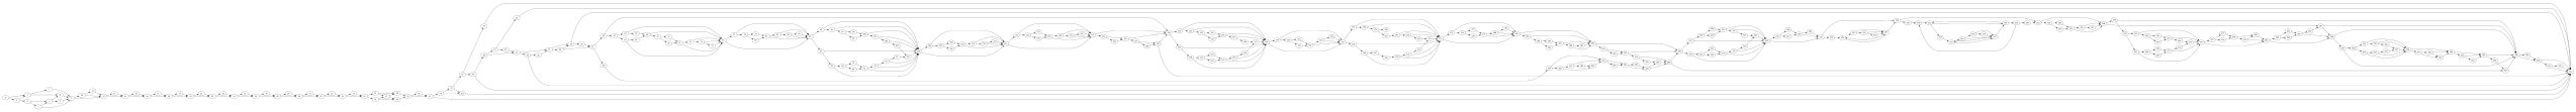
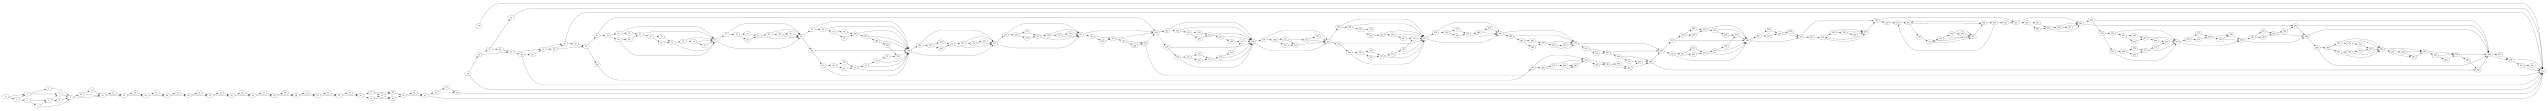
  digraph {
    fontname="JetBrains Mono"
    rankdir=LR
    node [fontname="JetBrains Mono"]
    edge [fontname="JetBrains Mono"]
    0
    1
    6
    2
    8
    7
    3
    4
    9
    5
    10
    12
    11
    13
    14
    15
    16
    17
    18
    19
    20
    21
    22
    23
    24
    25
    26
    27
    28
    29
    30
    31
    32
    33
    34
    35
    36
    37
    46
    38
    47
    48
    39
    40
    41
    42
    314
    43
    313
-   44
    45
    49
    50
    51
    54
    52
    53
    55
    57
    56
    58
    59
    61
    60
    62
    196
    63
    130
    199
    64
    69
    131
    139
    65
    76
    70
    66
    77
    85
    67
    68
    71
    72
    73
    74
    75
    78
    86
    95
    79
    80
    81
    82
    83
    84
    87
    105
    96
    88
    106
    114
    89
    90
    91
    92
    93
    94
    104
    97
    98
    99
    100
    101
    102
    103
    107
    115
    123
    108
    109
    110
    111
    112
    113
    116
    124
    117
    118
    119
    120
    121
    122
    125
    126
    127
    128
    129
    132
    148
    140
    133
    149
    156
    134
    135
    136
    137
    138
    147
    141
    142
    143
    144
    145
    146
    150
    157
    165
    151
    152
    153
    154
    155
    158
    174
    166
    159
    175
    182
    160
    161
    162
    163
    164
    173
    167
    168
+   169
    170
    171
    172
    176
    183
    190
    177
    178
    179
    180
    181
    184
    191
    209
    185
    186
    187
    188
    189
    192
    193
    210
    217
    194
    195
    208
    207
    307
    197
    198
    202
    200
    201
    203
    204
    205
    206
    308
    211
    225
    218
    212
    213
    226
    231
    214
    215
    216
    224
    219
    220
    221
    222
    223
    227
    228
    232
    238
    229
    230
    233
    239
    251
    234
    237
    235
    236
    240
    252
    258
    241
    242
    248
    243
    249
    244
    n255 [label=947]
    245
    246
    250
    253
    254
    259
    287
    255
    256
    257
    260
    288
    261
    267
    309
    310
    262
    274
    268
    263
    264
    275
    281
    265
    266
    273
    269
    270
    271
    272
    276
    277
    282
    278
    279
    280
    283
    284
    289
    285
    286
    290
    291
    294
    292
    298
    295
    293
    299
    302
    297
    296
    300
    301
    303
    305
    304
    306
    311
    312
    0 -> 1
    0 -> 6
    1 -> 6
    1 -> 2
    6 -> 8
    6 -> 7
    2 -> 3
    2 -> 4
    8 -> 9
    7 -> 9
    3 -> 4
    3 -> 9
    4 -> 8
    4 -> 5
    9 -> 10
    9 -> 12
    5 -> 9
    10 -> 12
    10 -> 11
    12 -> 13
    12 -> 14
    11 -> 12
    13 -> 14
    14 -> 15
    14 -> 16
    15 -> 16
    16 -> 17
    16 -> 18
    17 -> 18
    18 -> 19
    18 -> 20
    19 -> 20
    20 -> 21
    20 -> 22
    21 -> 22
    22 -> 23
    22 -> 24
    23 -> 24
    24 -> 25
    24 -> 26
    25 -> 26
    26 -> 27
    26 -> 28
    27 -> 28
    28 -> 29
    28 -> 30
    29 -> 30
    30 -> 31
    30 -> 32
    31 -> 32
    32 -> 33
    32 -> 34
    33 -> 34
    34 -> 35
    34 -> 36
    35 -> 36
    36 -> 37
    36 -> 46
    37 -> 38
    37 -> 47
    46 -> 47
    46 -> 48
    38 -> 39
    47 -> 38
    47 -> 48
    48 -> 39
    39 -> 40
    39 -> 41
    40 -> 41
    41 -> 42
    41 -> 314
    42 -> 43
    42 -> 313
    43 -> 313
-   43 -> 44
    313 -> 314
-   44 -> 45
-   44 -> 49
    45 -> 314
    49 -> 314
    49 -> 50
    50 -> 51
    50 -> 54
    51 -> 52
    51 -> 53
    54 -> 55
    54 -> 57
    52 -> 314
    53 -> 54
    55 -> 314
    55 -> 56
    57 -> 58
    57 -> 59
    56 -> 57
    58 -> 59
    58 -> 61
    59 -> 314
    59 -> 60
    61 -> 62
    61 -> 196
    60 -> 61
    62 -> 63
    62 -> 130
    196 -> 199
    63 -> 64
    63 -> 69
    130 -> 131
    130 -> 139
    199 -> 202
    199 -> 200
    64 -> 65
    64 -> 76
    69 -> 76
    69 -> 70
    131 -> 132
    131 -> 148
    139 -> 148
    139 -> 140
    65 -> 66
    76 -> 77
    76 -> 85
    70 -> 66
    66 -> 76
    66 -> 67
    77 -> 85
    77 -> 78
    85 -> 86
    85 -> 95
    67 -> 68
    67 -> 71
    68 -> 72
    71 -> 72
    72 -> 76
    72 -> 73
    73 -> 76
    73 -> 74
    74 -> 76
    74 -> 75
    75 -> 76
    78 -> 79
    78 -> 80
    86 -> 87
    86 -> 105
    95 -> 105
    95 -> 96
    79 -> 81
    80 -> 81
    81 -> 85
    81 -> 82
    82 -> 85
    82 -> 83
    83 -> 85
    83 -> 84
    84 -> 85
    87 -> 105
    87 -> 88
    105 -> 106
    105 -> 114
    96 -> 105
    96 -> 97
    88 -> 89
    88 -> 90
    106 -> 114
    106 -> 107
    114 -> 115
    114 -> 123
    89 -> 91
    90 -> 91
    91 -> 105
    91 -> 92
    92 -> 105
    92 -> 93
    93 -> 105
    93 -> 94
    94 -> 104
    104 -> 105
    97 -> 98
    97 -> 99
    98 -> 100
    99 -> 100
    100 -> 105
    100 -> 101
    101 -> 105
    101 -> 102
    102 -> 105
    102 -> 103
    103 -> 104
    107 -> 108
    107 -> 109
    115 -> 123
    115 -> 116
    123 -> 130
    123 -> 124
    108 -> 110
    109 -> 110
    110 -> 114
    110 -> 111
    111 -> 114
    111 -> 112
    112 -> 114
    112 -> 113
    113 -> 114
    116 -> 117
    116 -> 118
    124 -> 125
    124 -> 126
    117 -> 119
    118 -> 119
    119 -> 123
    119 -> 120
    120 -> 123
    120 -> 121
    121 -> 123
    121 -> 122
    122 -> 123
    125 -> 126
    126 -> 130
    126 -> 127
    127 -> 128
    127 -> 129
    128 -> 129
    129 -> 314
    129 -> 130
    132 -> 148
    132 -> 133
    148 -> 149
    148 -> 156
    140 -> 148
    140 -> 141
    133 -> 134
    133 -> 135
    149 -> 156
    149 -> 150
    156 -> 157
    156 -> 165
    134 -> 136
    135 -> 136
    136 -> 148
    136 -> 137
    137 -> 148
    137 -> 138
    138 -> 147
    147 -> 148
    141 -> 142
    141 -> 143
    142 -> 144
    143 -> 144
    144 -> 148
    144 -> 145
    145 -> 148
    145 -> 146
    146 -> 147
    150 -> 151
    150 -> 152
    157 -> 158
    157 -> 174
    165 -> 174
    165 -> 166
    151 -> 153
    152 -> 153
    153 -> 156
-   153 -> 154
+   151 -> 154
    154 -> 156
    154 -> 155
    155 -> 156
    158 -> 174
    158 -> 159
    174 -> 175
    174 -> 182
    166 -> 174
    166 -> 167
    159 -> 160
    159 -> 161
    175 -> 182
    175 -> 176
    182 -> 183
    182 -> 190
    161 -> 162
    162 -> 174
    162 -> 163
    163 -> 174
    163 -> 164
    164 -> 173
    173 -> 174
    167 -> 168
+   167 -> 169
    168 -> 170
+   169 -> 170
    170 -> 174
    170 -> 171
    171 -> 174
    171 -> 172
    172 -> 173
    176 -> 177
    176 -> 178
    183 -> 190
    183 -> 184
    190 -> 191
    190 -> 209
    177 -> 179
    178 -> 179
    179 -> 182
    179 -> 180
    180 -> 182
    180 -> 181
    181 -> 182
    184 -> 185
    184 -> 186
    191 -> 192
    191 -> 193
    209 -> 210
    209 -> 217
    185 -> 187
    186 -> 187
    187 -> 190
    187 -> 188
    188 -> 190
    188 -> 189
    189 -> 190
    192 -> 193
    193 -> 209
    193 -> 194
    210 -> 211
    210 -> 225
    217 -> 225
    217 -> 218
    194 -> 195
    194 -> 208
    195 -> 207
    208 -> 209
    208 -> 307
    207 -> 208
    307 -> 308
    197 -> 198
    197 -> 202
    198 -> 201
    202 -> 203
    202 -> 204
    200 -> 197
    200 -> 201
    201 -> 202
    203 -> 204
    204 -> 205
    204 -> 206
    205 -> 206
    206 -> 208
    206 -> 207
    308 -> 309
    308 -> 310
    211 -> 212
    211 -> 213
    225 -> 226
    225 -> 231
    218 -> 219
    218 -> 220
    212 -> 214
    213 -> 214
    226 -> 227
    226 -> 228
    231 -> 232
    231 -> 238
    214 -> 225
    214 -> 215
    215 -> 225
    215 -> 216
    216 -> 224
    224 -> 225
    219 -> 221
    220 -> 221
    221 -> 225
    221 -> 222
    222 -> 225
    222 -> 223
    223 -> 224
    227 -> 229
    228 -> 229
    232 -> 233
    238 -> 239
    238 -> 251
    229 -> 231
    229 -> 230
    230 -> 231
    233 -> 234
    233 -> 237
    239 -> 240
    251 -> 252
    251 -> 258
    234 -> 237
    234 -> 235
    237 -> 238
    237 -> 233
    235 -> 237
    235 -> 236
    236 -> 237
    240 -> 241
    252 -> 253
    252 -> 254
    258 -> 259
    258 -> 287
    241 -> 242
    241 -> 248
    242 -> 243
    248 -> 241
    248 -> 249
    243 -> 244
    243 -> n255
    249 -> 240
    249 -> 250
    244 -> n255
    244 -> 245
    n255 -> 248
    n255 -> 243
    245 -> n255
    245 -> 246
    246 -> n255
    250 -> 251
    253 -> 255
    254 -> 255
    259 -> 308
    259 -> 260
    287 -> 308
    287 -> 288
    255 -> 258
    255 -> 256
    256 -> 258
    256 -> 257
    257 -> 258
    260 -> 261
    260 -> 267
    288 -> 308
    288 -> 289
    261 -> 262
    261 -> 274
    267 -> 274
    267 -> 268
    309 -> 310
    310 -> 314
    310 -> 311
    262 -> 263
    262 -> 264
    274 -> 275
    274 -> 281
    268 -> 269
    268 -> 270
    263 -> 265
    264 -> 265
    275 -> 276
    275 -> 277
    281 -> 288
    281 -> 282
    265 -> 274
    265 -> 266
    266 -> 273
    273 -> 274
    269 -> 271
    270 -> 271
    271 -> 274
    271 -> 272
    272 -> 273
    276 -> 278
    277 -> 278
    282 -> 283
    282 -> 284
    278 -> 279
    278 -> 280
    279 -> 281
    279 -> 280
    280 -> 281
    283 -> 285
    284 -> 285
    289 -> 308
    289 -> 290
    285 -> 288
    285 -> 286
    286 -> 287
    290 -> 291
    290 -> 294
    291 -> 292
    291 -> 298
    294 -> 298
    294 -> 295
    292 -> 298
    292 -> 293
    298 -> 299
    298 -> 302
    295 -> 298
    295 -> 296
    293 -> 297
    299 -> 300
    299 -> 301
    302 -> 303
    302 -> 305
    297 -> 298
    296 -> 297
    300 -> 302
    300 -> 301
    301 -> 302
    303 -> 305
    303 -> 304
    305 -> 308
    305 -> 306
    304 -> 305
    306 -> 307
    311 -> 314
    311 -> 312
    312 -> 314
  }
